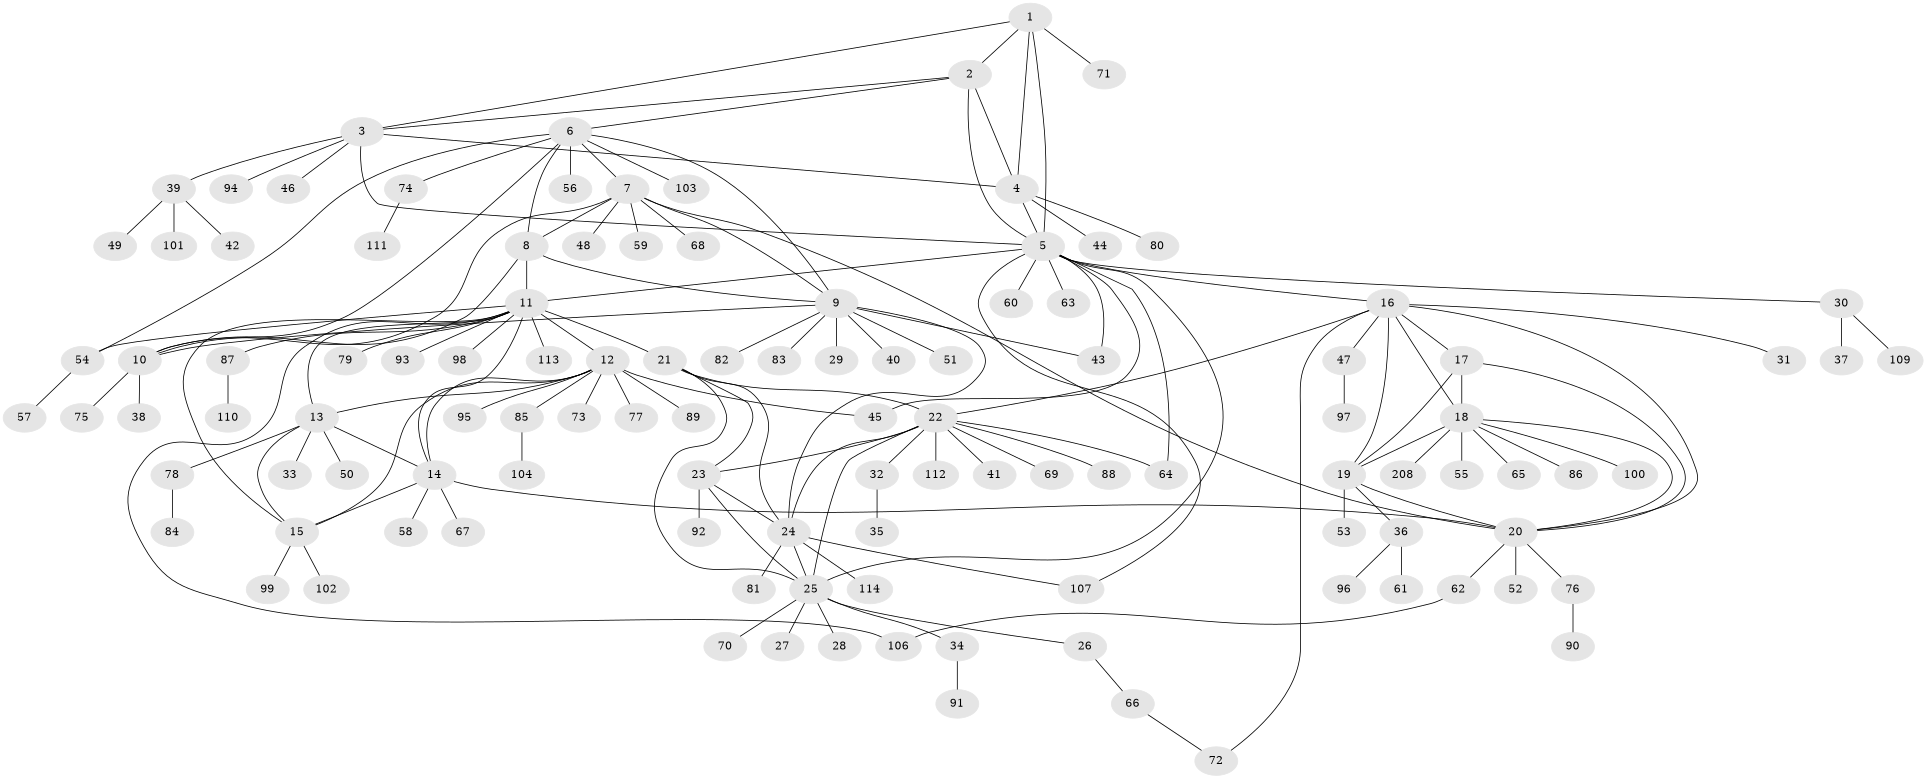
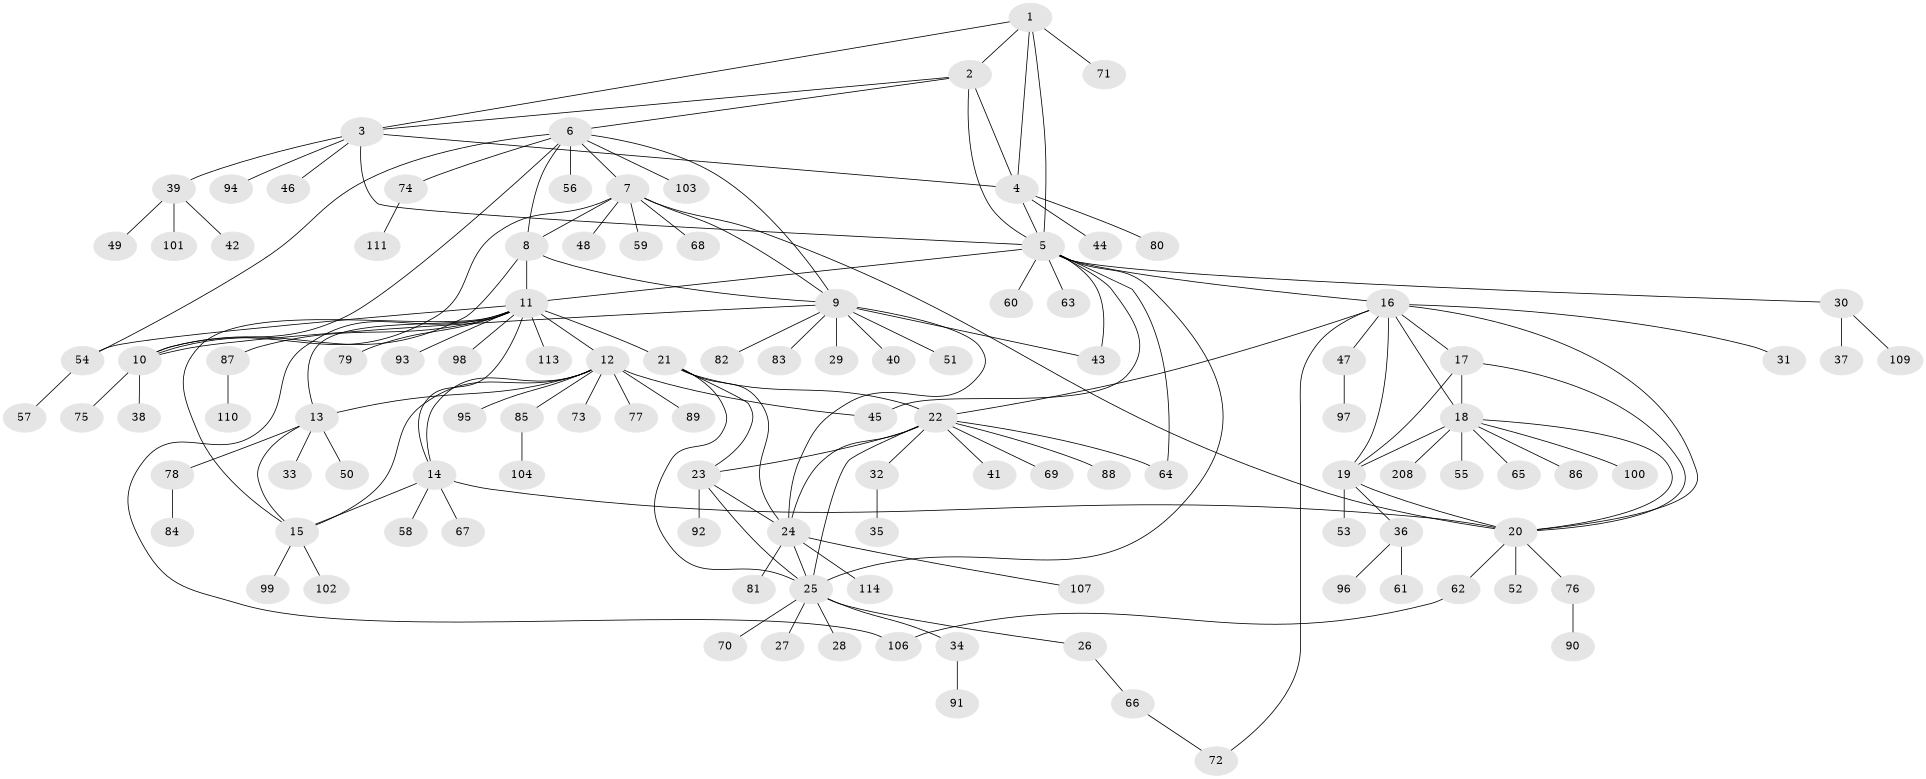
  graph {
    node [color=gray90 style=filled]
    1
    2
    3
    4
    5
    71
    6
    39
    46
    94
    44
    80
    11
    16
    25
    30
    43
    45
    60
    63
    64
    107
    7
    8
    9
    10
    54
    56
    74
    103
    42
    49
    101
    12
    13
    14
    15
    21
    79
    87
    93
    98
    106
    113
    20
    17
    18
    19
    22
    31
    47
    72
    26
    27
    28
    34
    70
    37
    109
    48
    59
    68
    24
    29
    40
    51
    82
    83
    38
    75
    57
    111
    52
    62
    76
    81
    114
    73
    77
    85
    89
    95
    33
    50
    78
    58
    67
    99
    102
    23
    110
    104
    84
    55
    65
    86
    100
    n98 [label=208]
    36
    53
    32
    41
    69
    88
-   112
    97
    61
    96
    90
    92
    35
    66
    91
    1 -- 2
    1 -- 3
    1 -- 4
    1 -- 5
    1 -- 71
    2 -- 3
    2 -- 4
    2 -- 5
    2 -- 6
    3 -- 4
    3 -- 5
    3 -- 39
    3 -- 46
    3 -- 94
    4 -- 5
    4 -- 44
    4 -- 80
    5 -- 11
    5 -- 16
    5 -- 25
    5 -- 30
    5 -- 43
    5 -- 45
    5 -- 60
    5 -- 63
    5 -- 64
-   5 -- 107
    6 -- 7
    6 -- 8
    6 -- 9
    6 -- 10
    6 -- 54
    6 -- 56
    6 -- 74
    6 -- 103
    39 -- 42
    39 -- 49
    39 -- 101
    11 -- 54
    11 -- 12
    11 -- 13
    11 -- 14
    11 -- 15
    11 -- 21
    11 -- 79
    11 -- 87
    11 -- 93
    11 -- 98
    11 -- 106
    11 -- 113
    16 -- 20
    16 -- 17
    16 -- 18
    16 -- 19
    16 -- 22
    16 -- 31
    16 -- 47
    16 -- 72
    25 -- 26
    25 -- 27
    25 -- 28
    25 -- 34
    25 -- 70
    30 -- 37
    30 -- 109
    7 -- 8
    7 -- 9
    7 -- 10
    7 -- 20
    7 -- 48
    7 -- 59
    7 -- 68
    8 -- 11
    8 -- 9
    8 -- 10
    9 -- 43
    9 -- 10
    9 -- 24
    9 -- 29
    9 -- 40
    9 -- 51
    9 -- 82
    9 -- 83
    10 -- 38
    10 -- 75
    54 -- 57
    74 -- 111
    12 -- 45
    12 -- 13
    12 -- 14
    12 -- 15
    12 -- 73
    12 -- 77
    12 -- 85
    12 -- 89
    12 -- 95
-   13 -- 14
    13 -- 15
    13 -- 33
    13 -- 50
    13 -- 78
    14 -- 15
    14 -- 20
    14 -- 58
    14 -- 67
    15 -- 99
    15 -- 102
    21 -- 25
    21 -- 22
    21 -- 24
    21 -- 23
    87 -- 110
    20 -- 52
    20 -- 62
    20 -- 76
    17 -- 20
    17 -- 18
    17 -- 19
    18 -- 20
    18 -- 19
    18 -- 55
    18 -- 65
    18 -- 86
    18 -- 100
    18 -- n98
    19 -- 20
    19 -- 36
    19 -- 53
    22 -- 25
    22 -- 64
    22 -- 24
    22 -- 23
    22 -- 32
    22 -- 41
    22 -- 69
    22 -- 88
-   22 -- 112
    47 -- 97
    26 -- 66
    34 -- 91
    24 -- 25
    24 -- 107
    24 -- 81
    24 -- 114
    62 -- 106
    76 -- 90
    85 -- 104
    78 -- 84
    23 -- 25
    23 -- 24
    23 -- 92
    36 -- 61
    36 -- 96
    32 -- 35
    66 -- 72
  }
